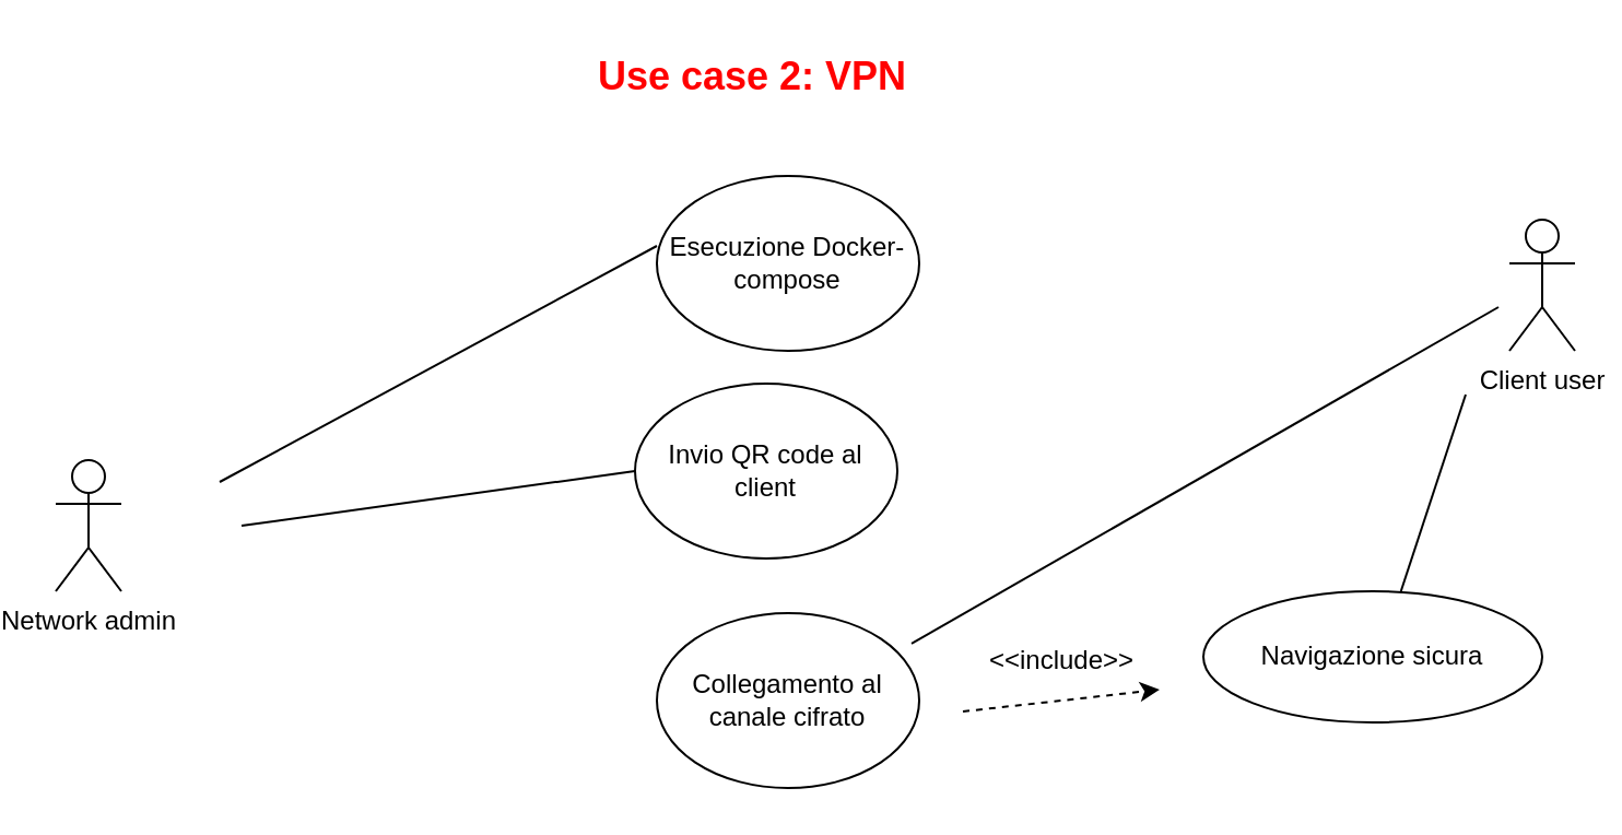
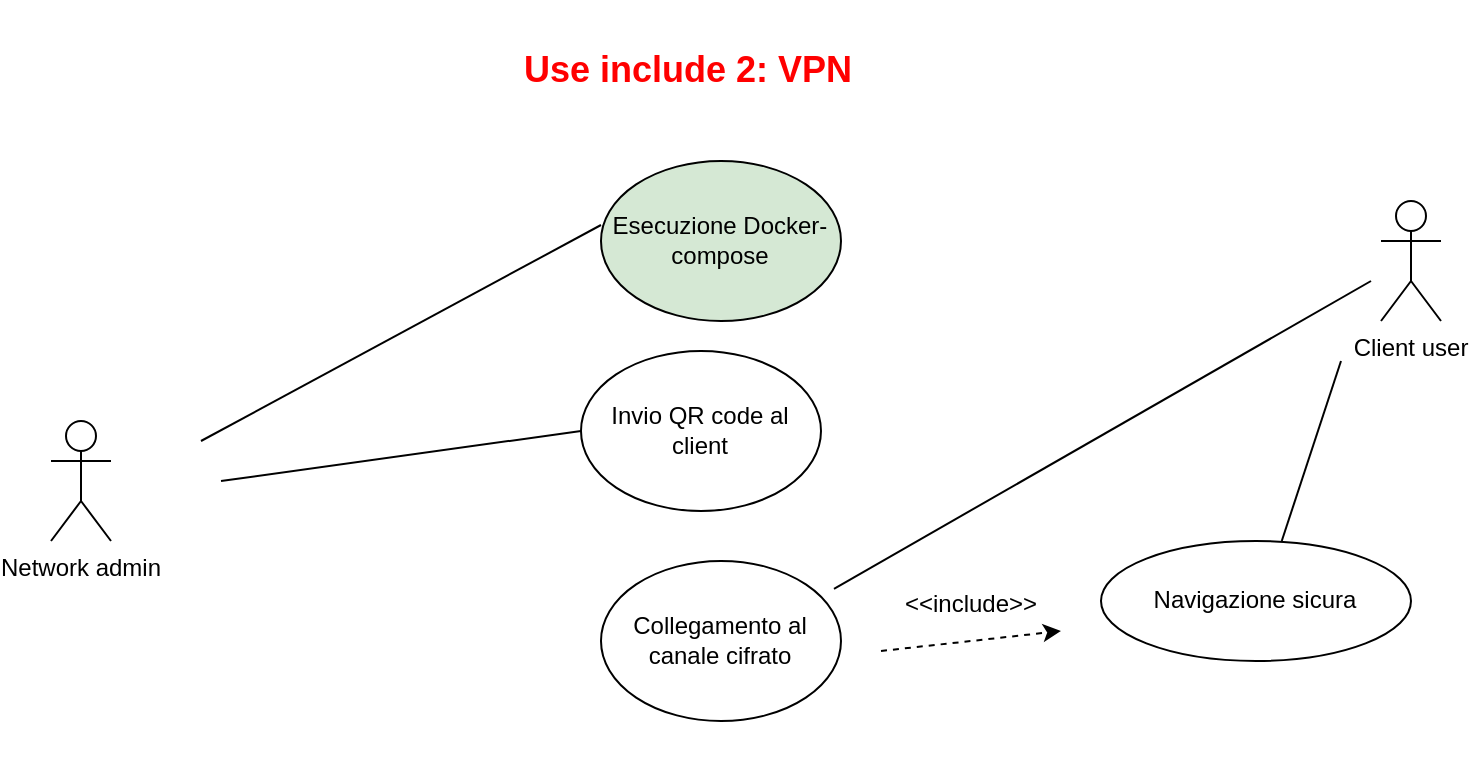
  <mxCell id="0" />
  <mxCell id="1" parent="0" />
  <mxCell id="2" value="Network admin" style="shape=umlActor;verticalLabelPosition=bottom;verticalAlign=top;html=1;outlineConnect=0;labelPosition=center;align=center;fontSize=12;" vertex="1" parent="1"><mxGeometry x="20" y="210" width="30" height="60" as="geometry" /></mxCell>
- <mxCell id="3" value="&lt;b&gt;&lt;font color=&quot;#ff0000&quot; style=&quot;font-size: 18px;&quot;&gt;Use case 2: VPN&lt;/font&gt;&lt;/b&gt;" style="text;html=1;strokeColor=none;fillColor=none;align=center;verticalAlign=middle;whiteSpace=wrap;rounded=0;" vertex="1" parent="1"><mxGeometry x="199" y="20" width="280" height="30" as="geometry" /></mxCell>
- <mxCell id="4" value="Esecuzione Docker-compose" style="ellipse;whiteSpace=wrap;html=1;" vertex="1" parent="1"><mxGeometry x="295" y="80" width="120" height="80" as="geometry" /></mxCell>
+ <mxCell id="3" value="&lt;b&gt;&lt;font color=&quot;#ff0000&quot; style=&quot;font-size: 18px;&quot;&gt;Use include 2: VPN&lt;/font&gt;&lt;/b&gt;" style="text;html=1;strokeColor=none;fillColor=none;align=center;verticalAlign=middle;whiteSpace=wrap;rounded=0;" vertex="1" parent="1"><mxGeometry x="199" y="20" width="280" height="30" as="geometry" /></mxCell>
+ <mxCell id="4" value="Esecuzione Docker-compose" style="ellipse;whiteSpace=wrap;html=1;fillColor=#d5e8d4;" vertex="1" parent="1"><mxGeometry x="295" y="80" width="120" height="80" as="geometry" /></mxCell>
  <mxCell id="5" value="Invio QR code al client" style="ellipse;whiteSpace=wrap;html=1;" vertex="1" parent="1"><mxGeometry x="285" y="175" width="120" height="80" as="geometry" /></mxCell>
  <mxCell id="6" value="Navigazione sicura" style="ellipse;whiteSpace=wrap;html=1;" vertex="1" parent="1"><mxGeometry x="545" y="270" width="155" height="60" as="geometry" /></mxCell>
  <mxCell id="7" value="" style="endArrow=none;html=1;rounded=0;entryX=0;entryY=0.35;entryDx=0;entryDy=0;entryPerimeter=0;" edge="1" parent="1"><mxGeometry width="50" height="50" relative="1" as="geometry"><mxPoint x="95" y="220" as="sourcePoint" /><mxPoint x="295" y="112" as="targetPoint" /></mxGeometry></mxCell>
  <mxCell id="8" value="" style="endArrow=none;html=1;rounded=0;entryX=0;entryY=0.5;entryDx=0;entryDy=0;" edge="1" parent="1" target="5"><mxGeometry width="50" height="50" relative="1" as="geometry"><mxPoint x="105" y="240" as="sourcePoint" /><mxPoint x="265" y="220" as="targetPoint" /></mxGeometry></mxCell>
  <mxCell id="9" value="" style="endArrow=classic;html=1;rounded=0;dashed=1;" edge="1" parent="1"><mxGeometry width="50" height="50" relative="1" as="geometry"><mxPoint x="435" y="325" as="sourcePoint" /><mxPoint x="525" y="315" as="targetPoint" /></mxGeometry></mxCell>
  <mxCell id="10" value="&amp;lt;&amp;lt;include&amp;gt;&amp;gt;" style="text;html=1;align=center;verticalAlign=middle;resizable=0;points=[];autosize=1;strokeColor=none;fillColor=none;" vertex="1" parent="1"><mxGeometry x="435" y="287" width="90" height="30" as="geometry" /></mxCell>
  <mxCell id="11" value="Client user" style="shape=umlActor;verticalLabelPosition=bottom;verticalAlign=top;html=1;outlineConnect=0;labelPosition=center;align=center;fontSize=12;" vertex="1" parent="1"><mxGeometry x="685" y="100" width="30" height="60" as="geometry" /></mxCell>
  <mxCell id="12" value="Collegamento al canale cifrato" style="ellipse;whiteSpace=wrap;html=1;" vertex="1" parent="1"><mxGeometry x="295" y="280" width="120" height="80" as="geometry" /></mxCell>
  <mxCell id="13" value="" style="endArrow=none;html=1;rounded=0;entryX=0;entryY=0.5;entryDx=0;entryDy=0;" edge="1" parent="1"><mxGeometry width="50" height="50" relative="1" as="geometry"><mxPoint x="411.494" y="293.921" as="sourcePoint" /><mxPoint x="680" y="140" as="targetPoint" /></mxGeometry></mxCell>
  <mxCell id="14" value="" style="endArrow=none;html=1;rounded=0;exitX=0.583;exitY=0;exitDx=0;exitDy=0;exitPerimeter=0;" edge="1" parent="1" source="6"><mxGeometry width="50" height="50" relative="1" as="geometry"><mxPoint x="515" y="250" as="sourcePoint" /><mxPoint x="665" y="180" as="targetPoint" /></mxGeometry></mxCell>
